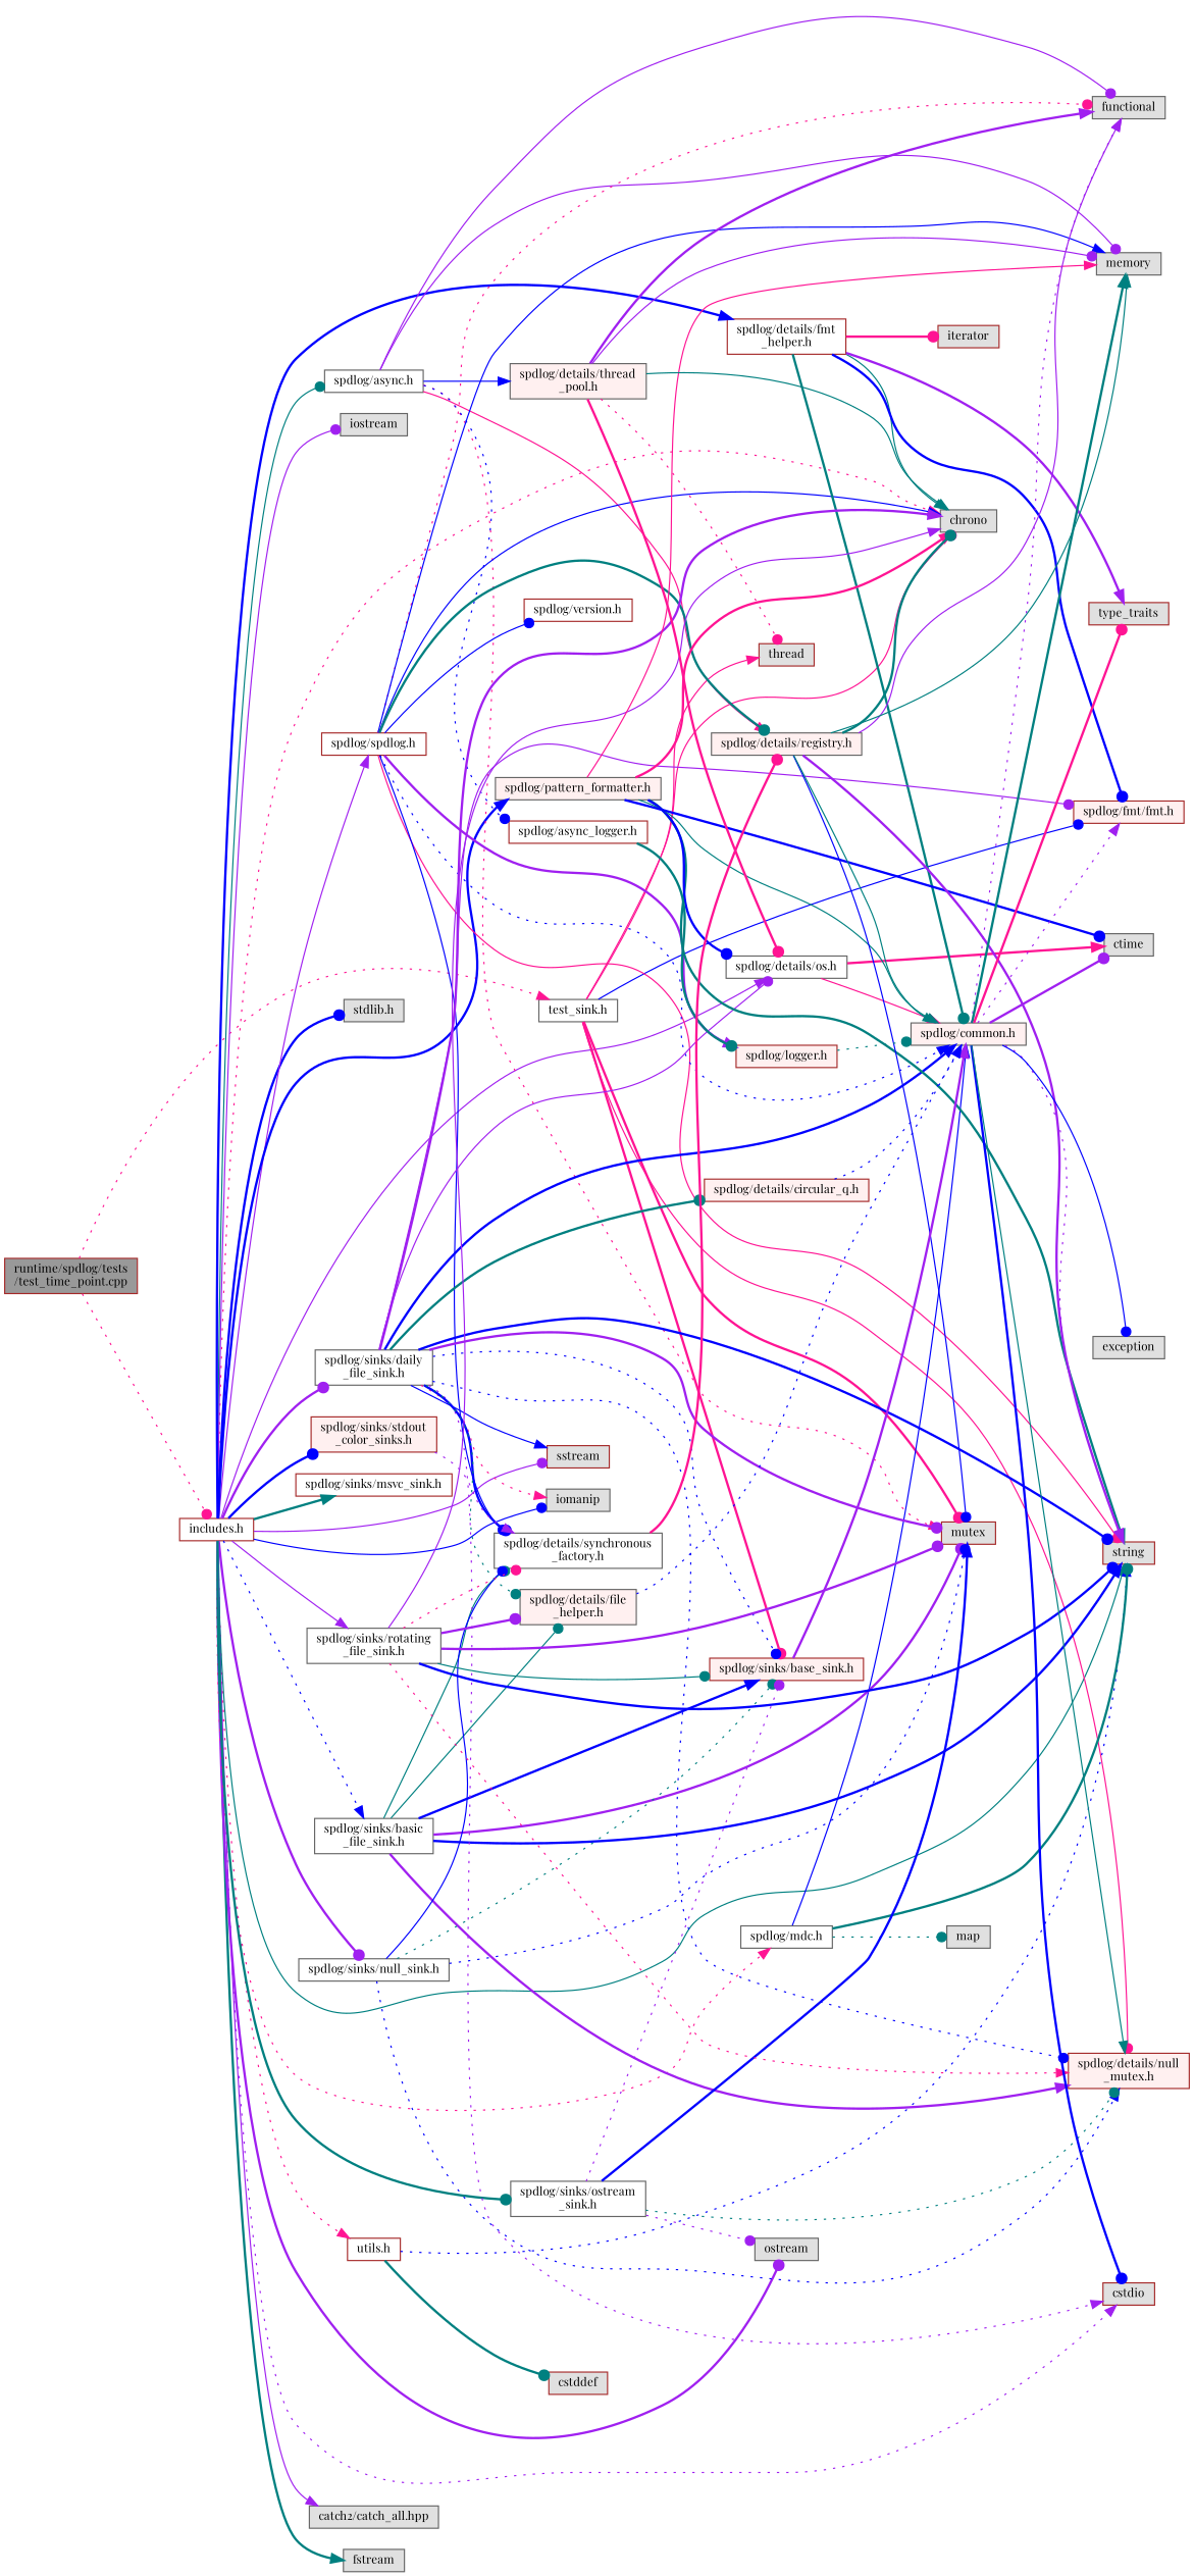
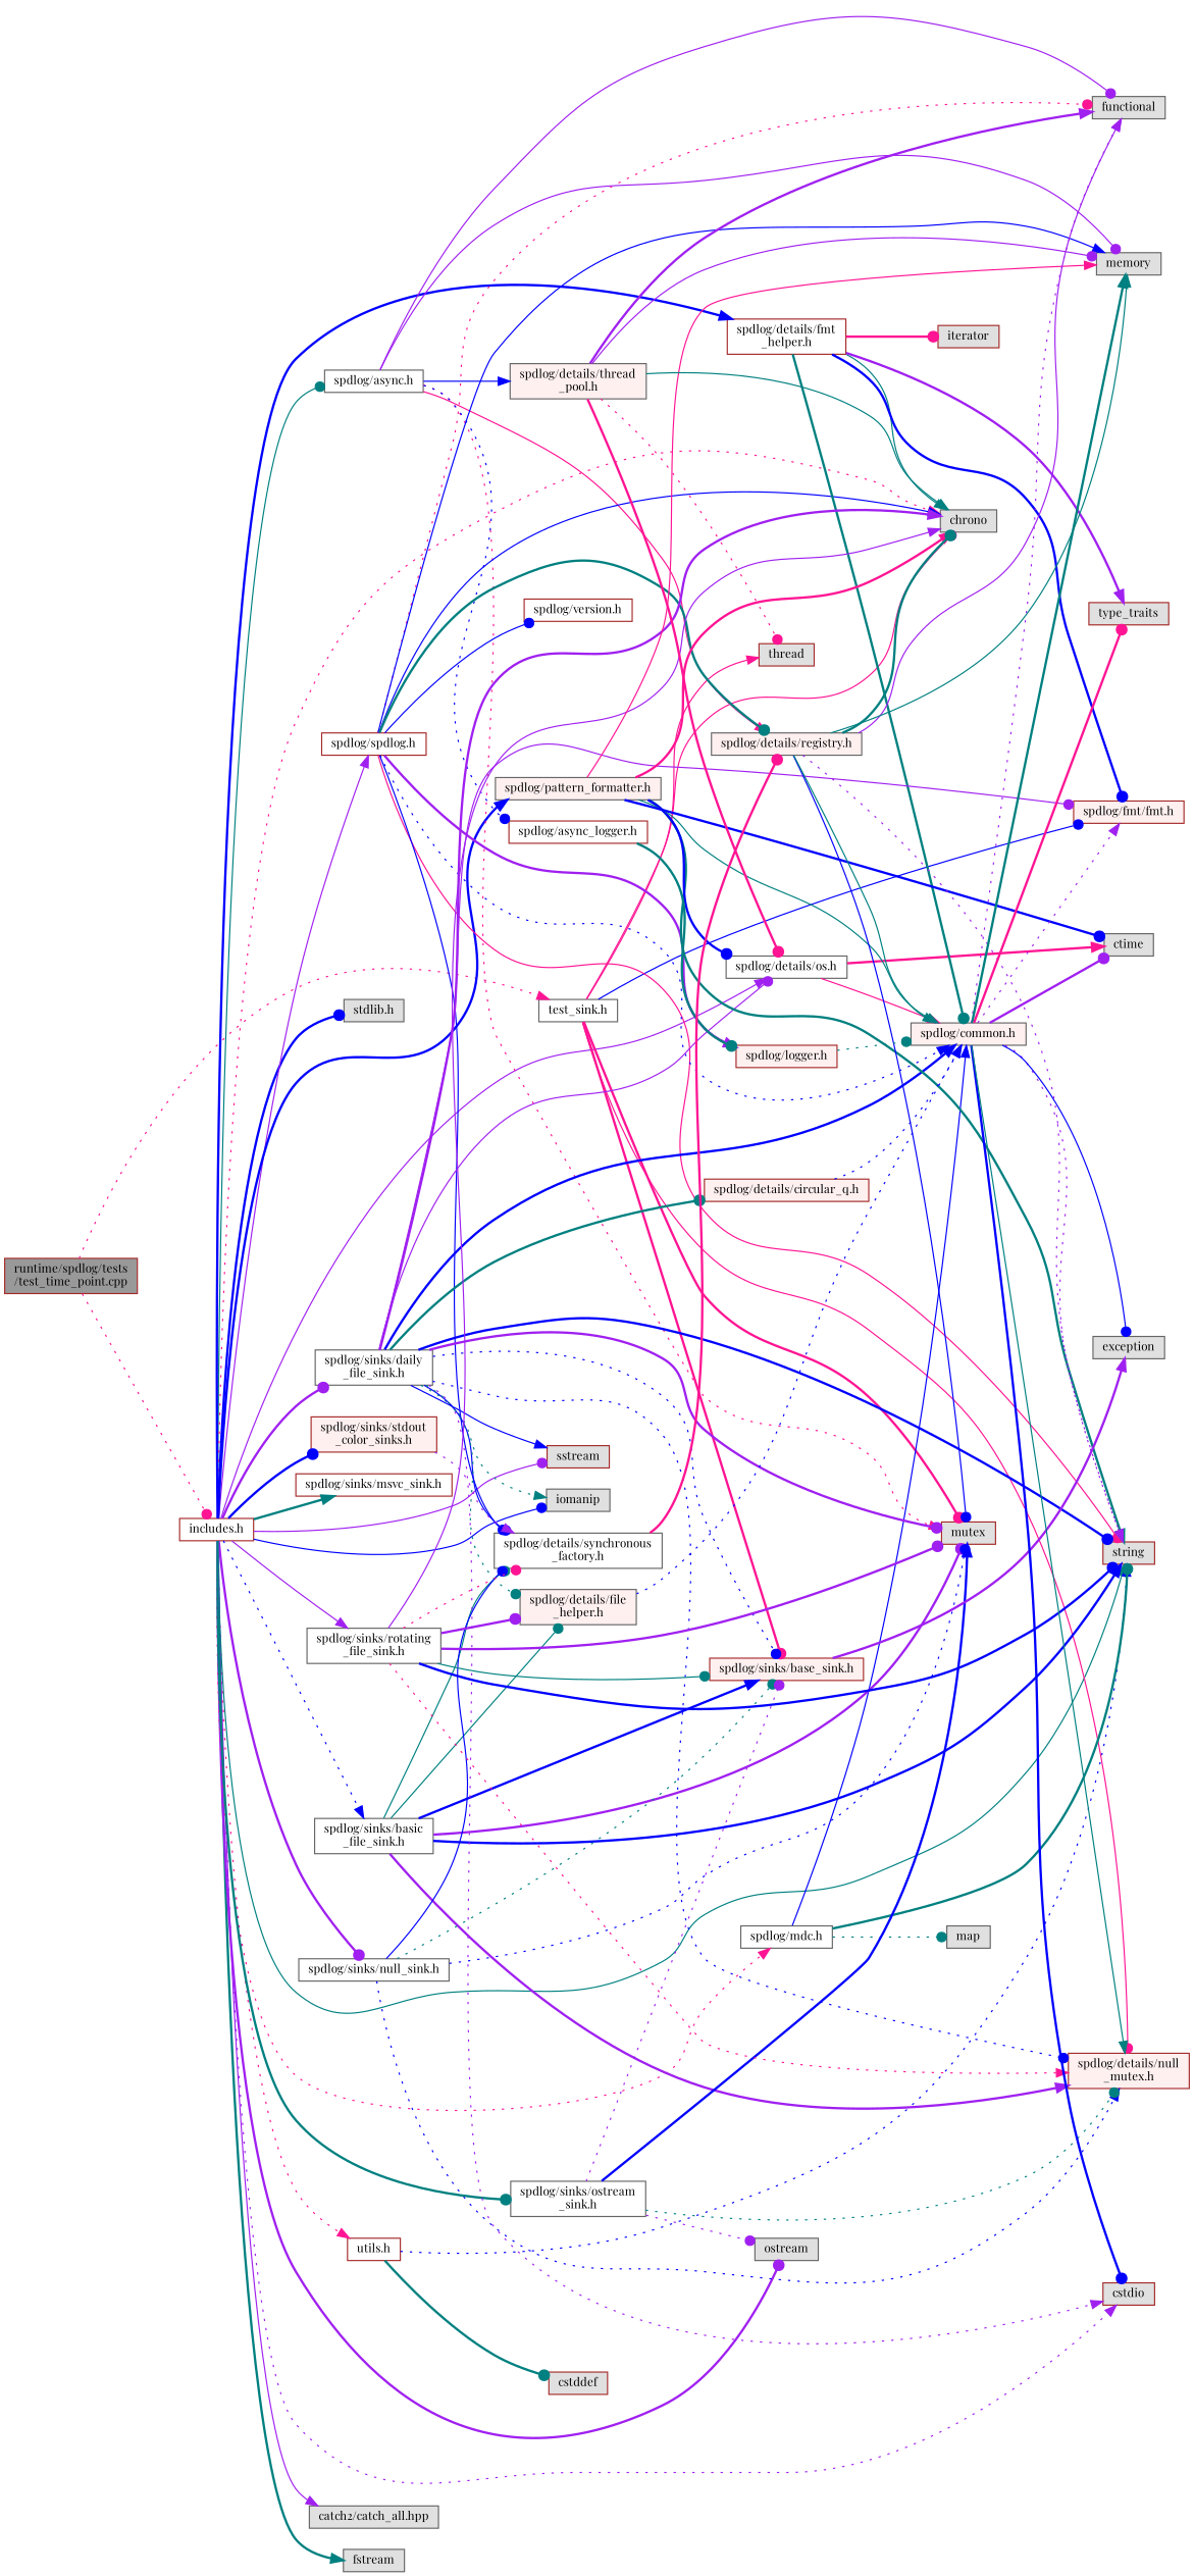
  digraph {
    fontname="Playfair Display"
    rankdir=LR
    node [color=gray40 fillcolor="#E0E0E0" fontname="Playfair Display" fontsize=10 shape=box style=filled]
    edge [arrowhead=dot color=blue fontname="Playfair Display" fontsize=10 labelfontname=Helvetica labelfontsize=10 style=bold]
    n1 [color=brown fillcolor=grey60 fontcolor=black height=0.2 label="runtime/spdlog/tests\l/test_time_point.cpp" width=0.4]
    n2 [color=brown fillcolor=white height=0.2 label="includes.h" width=0.4]
    n3 [fillcolor=white height=0.2 label="test_sink.h" width=0.4]
    n4 [fillcolor=white height=0.2 label="spdlog/async.h" width=0.4]
    n5 [height=0.2 label="catch2/catch_all.hpp" width=0.4]
    n6 [color=brown fillcolor=white height=0.2 label="utils.h" width=0.4]
    n7 [color=brown height=0.2 label=string width=0.4]
    n8 [height=0.2 label=chrono width=0.4]
    n9 [color=brown height=0.2 label=cstdio width=0.4]
    n10 [height=0.2 label=fstream width=0.4]
-   n11 [height=0.2 label=iostream width=0.4]
    n12 [height=0.2 label=ostream width=0.4]
    n13 [color=brown height=0.2 label=sstream width=0.4]
    n14 [height=0.2 label=iomanip width=0.4]
    n15 [height=0.2 label="stdlib.h" width=0.4]
    n16 [color=brown fillcolor=white height=0.2 label="spdlog/spdlog.h" width=0.4]
    n17 [fillcolor=white height=0.2 label="spdlog/details/os.h" width=0.4]
    n18 [color=brown fillcolor=white height=0.2 label="spdlog/details/fmt\l_helper.h" width=0.4]
    n19 [fillcolor=white height=0.2 label="spdlog/mdc.h" width=0.4]
    n20 [fillcolor=white height=0.2 label="spdlog/sinks/basic\l_file_sink.h" width=0.4]
    n21 [fillcolor=white height=0.2 label="spdlog/sinks/daily\l_file_sink.h" width=0.4]
    n22 [fillcolor=white height=0.2 label="spdlog/sinks/null_sink.h" width=0.4]
    n23 [fillcolor=white height=0.2 label="spdlog/sinks/ostream\l_sink.h" width=0.4]
    n24 [fillcolor=white height=0.2 label="spdlog/sinks/rotating\l_file_sink.h" width=0.4]
    n25 [color=brown fillcolor="#FFF0F0" height=0.2 label="spdlog/sinks/stdout\l_color_sinks.h" width=0.4]
    n26 [color=brown fillcolor=white height=0.2 label="spdlog/sinks/msvc_sink.h" width=0.4]
    n27 [fillcolor="#FFF0F0" height=0.2 label="spdlog/pattern_formatter.h" width=0.4]
    n28 [height=0.2 label=functional width=0.4]
    n29 [height=0.2 label=memory width=0.4]
    n30 [fillcolor="#FFF0F0" height=0.2 label="spdlog/details/registry.h" width=0.4]
    n31 [color=brown height=0.2 label=mutex width=0.4]
    n32 [color=brown fillcolor=white height=0.2 label="spdlog/async_logger.h" width=0.4]
    n33 [fillcolor="#FFF0F0" height=0.2 label="spdlog/details/thread\l_pool.h" width=0.4]
    n34 [color=brown fillcolor="#FFF0F0" height=0.2 label="spdlog/details/null\l_mutex.h" width=0.4]
    n35 [color=brown fillcolor="#FFF0F0" height=0.2 label="spdlog/fmt/fmt.h" width=0.4]
    n36 [color=brown height=0.2 label=thread width=0.4]
    n37 [color=brown fillcolor="#FFF0F0" height=0.2 label="spdlog/sinks/base_sink.h" width=0.4]
    n38 [color=brown height=0.2 label=cstddef width=0.4]
    n39 [height=0.2 label=exception width=0.4]
    n40 [fillcolor="#FFF0F0" height=0.2 label="spdlog/common.h" width=0.4]
    n41 [fillcolor=white height=0.2 label="spdlog/details/synchronous\l_factory.h" width=0.4]
    n42 [color=brown fillcolor="#FFF0F0" height=0.2 label="spdlog/logger.h" width=0.4]
    n43 [color=brown fillcolor=white height=0.2 label="spdlog/version.h" width=0.4]
    n44 [height=0.2 label=ctime width=0.4]
    n45 [color=brown height=0.2 label=type_traits width=0.4]
    n46 [color=brown height=0.2 label=iterator width=0.4]
    n47 [height=0.2 label=map width=0.4]
    n48 [fillcolor="#FFF0F0" height=0.2 label="spdlog/details/file\l_helper.h" width=0.4]
    n49 [color=brown fillcolor="#FFF0F0" height=0.2 label="spdlog/details/circular_q.h" width=0.4]
    n1 -> n2 [color=deeppink style=dotted]
    n1 -> n3 [arrowhead=normal color=deeppink style=dotted]
    n2 -> n4 [color=teal style=solid]
    n2 -> n5 [arrowhead=normal color=purple style=solid]
    n2 -> n6 [arrowhead=normal color=deeppink style=dotted]
    n2 -> n7 [arrowhead=normal color=teal style=solid]
    n2 -> n8 [arrowhead=normal color=deeppink style=dotted]
    n2 -> n9 [arrowhead=normal color=purple style=dotted]
    n2 -> n10 [arrowhead=normal color=teal]
-   n2 -> n11 [color=purple style=solid]
    n2 -> n12 [color=purple]
    n2 -> n13 [color=purple style=solid]
    n2 -> n14 [style=solid]
    n2 -> n15
    n2 -> n16 [arrowhead=normal color=purple style=solid]
    n2 -> n17 [arrowhead=normal color=purple style=solid]
    n2 -> n18 [arrowhead=normal]
    n2 -> n19 [arrowhead=normal color=deeppink style=dotted]
    n2 -> n20 [arrowhead=normal style=dotted]
    n2 -> n21 [color=purple]
    n2 -> n22 [color=purple]
    n2 -> n23 [color=teal]
    n2 -> n24 [arrowhead=normal color=purple style=solid]
    n2 -> n25
    n2 -> n26 [arrowhead=normal color=teal]
    n2 -> n27 [arrowhead=normal]
    n3 -> n8 [color=deeppink style=solid]
    n3 -> n31 [color=deeppink]
    n3 -> n34 [color=deeppink style=solid]
    n3 -> n35 [style=solid]
    n3 -> n36 [arrowhead=normal color=deeppink style=solid]
    n3 -> n37 [color=deeppink]
    n4 -> n28 [color=purple style=solid]
    n4 -> n29 [color=purple style=solid]
    n4 -> n30 [arrowhead=normal color=deeppink style=solid]
    n4 -> n31 [arrowhead=normal color=deeppink style=dotted]
    n4 -> n32 [style=dotted]
    n4 -> n33 [arrowhead=normal style=solid]
    n6 -> n7 [arrowhead=normal style=dotted]
    n6 -> n38 [color=teal]
    n16 -> n7 [color=deeppink style=solid]
    n16 -> n8 [arrowhead=normal style=solid]
    n16 -> n28 [color=deeppink style=dotted]
    n16 -> n29 [arrowhead=normal style=solid]
    n16 -> n30 [color=teal]
    n16 -> n40 [arrowhead=normal style=dotted]
    n16 -> n41 [style=solid]
    n16 -> n42 [arrowhead=normal color=purple]
    n16 -> n43 [style=solid]
    n17 -> n40 [arrowhead=normal color=deeppink style=solid]
    n17 -> n44 [arrowhead=normal color=deeppink]
    n18 -> n8 [arrowhead=normal color=teal style=solid]
    n18 -> n35
    n18 -> n40 [color=teal]
    n18 -> n45 [arrowhead=normal color=purple]
    n18 -> n46 [color=deeppink]
    n19 -> n7 [color=teal]
    n19 -> n40 [arrowhead=normal style=solid]
    n19 -> n47 [color=teal style=dotted]
    n20 -> n7 [arrowhead=normal]
    n20 -> n31 [color=purple]
    n20 -> n34 [arrowhead=normal color=purple]
    n20 -> n37 [arrowhead=normal]
    n20 -> n41 [color=teal style=solid]
    n20 -> n48 [color=teal style=solid]
    n21 -> n7
    n21 -> n8 [arrowhead=normal color=purple]
    n21 -> n9 [arrowhead=normal color=purple style=dotted]
    n21 -> n13 [arrowhead=normal style=solid]
-   n21 -> n14 [arrowhead=normal color=deeppink style=dotted]
+   n21 -> n14 [arrowhead=normal color=teal style=dotted]
    n21 -> n17 [color=purple style=solid]
    n21 -> n31 [color=purple]
    n21 -> n34 [style=dotted]
    n21 -> n35 [color=purple style=solid]
    n21 -> n37 [style=dotted]
    n21 -> n40 [arrowhead=normal]
-   n21 -> n41
+   n21 -> n41 [style=solid]
    n21 -> n48 [color=teal style=dotted]
    n21 -> n49 [color=teal]
    n22 -> n31 [style=dotted]
    n22 -> n34 [arrowhead=normal style=dotted]
    n22 -> n37 [color=teal style=dotted]
    n22 -> n41 [style=solid]
    n23 -> n12 [color=purple style=dotted]
    n23 -> n31 [arrowhead=normal]
    n23 -> n34 [color=teal style=dotted]
    n23 -> n37 [color=purple style=dotted]
    n24 -> n7
    n24 -> n8 [arrowhead=normal color=purple style=solid]
    n24 -> n31 [color=purple]
    n24 -> n34 [arrowhead=normal color=deeppink style=dotted]
    n24 -> n37 [color=teal style=solid]
    n24 -> n41 [color=deeppink style=dotted]
    n24 -> n48 [color=purple]
    n25 -> n41 [arrowhead=normal color=purple style=dotted]
    n27 -> n7 [arrowhead=normal color=teal]
    n27 -> n8 [arrowhead=normal color=deeppink]
    n27 -> n17
    n27 -> n29 [arrowhead=normal color=deeppink style=solid]
    n27 -> n40 [arrowhead=normal color=teal style=solid]
    n27 -> n44
-   n30 -> n7 [arrowhead=normal color=purple]
+   n30 -> n7 [arrowhead=normal color=purple style=dotted]
    n30 -> n8 [color=teal]
    n30 -> n28 [arrowhead=normal color=purple style=solid]
    n30 -> n29 [arrowhead=normal color=teal style=solid]
    n30 -> n31 [style=solid]
    n30 -> n40 [arrowhead=normal color=teal style=solid]
    n32 -> n42 [color=teal]
    n33 -> n8 [arrowhead=normal color=teal style=solid]
    n33 -> n17 [color=deeppink]
    n33 -> n28 [arrowhead=normal color=purple]
    n33 -> n29 [color=purple style=solid]
    n33 -> n36 [color=deeppink style=dotted]
-   n37 -> n40 [arrowhead=normal color=purple]
+   n37 -> n39 [arrowhead=normal color=purple]
    n40 -> n7 [arrowhead=normal color=purple style=dotted]
    n40 -> n9
    n40 -> n28 [arrowhead=normal color=purple style=dotted]
    n40 -> n29 [arrowhead=normal color=teal]
    n40 -> n34 [arrowhead=normal color=teal style=solid]
    n40 -> n35 [arrowhead=normal color=purple style=dotted]
    n40 -> n39 [style=solid]
    n40 -> n44 [color=purple]
    n40 -> n45 [color=deeppink]
    n41 -> n30 [color=deeppink]
    n42 -> n40 [color=teal style=dotted]
    n48 -> n40 [arrowhead=normal style=dotted]
    n49 -> n40 [arrowhead=normal style=dotted]
  }
